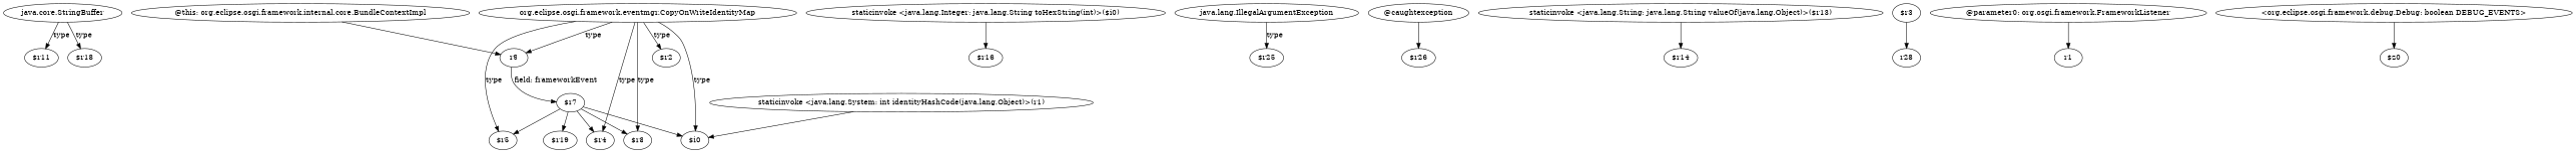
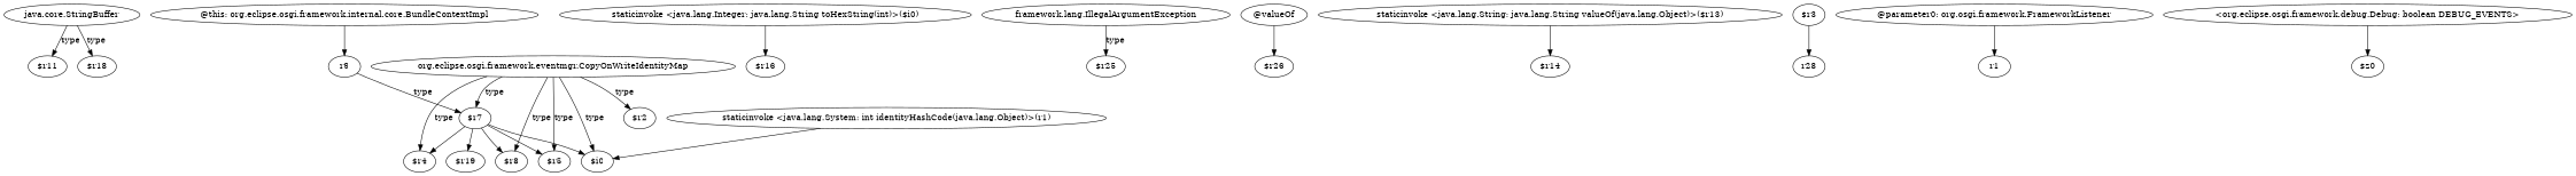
  digraph {
    n1 [label="java.core.StringBuffer"]
    n2 [label="$r11"]
    n3 [label="$r18"]
    n4 [label="$r7"]
    n5 [label="$r5"]
    n6 [label="$r4"]
    n7 [label="$r8"]
    n8 [label="$r19"]
    n9 [label="$i0"]
    n10 [label="$r2"]
    n11 [label="staticinvoke <java.lang.System: int identityHashCode(java.lang.Object)>(r1)"]
    n12 [label="org.eclipse.osgi.framework.eventmgr.CopyOnWriteIdentityMap"]
    n13 [label=r9]
    n14 [label="staticinvoke <java.lang.Integer: java.lang.String toHexString(int)>($i0)"]
    n15 [label="$r16"]
-   n16 [label="java.lang.IllegalArgumentException"]
+   n16 [label="framework.lang.IllegalArgumentException"]
    n17 [label="$r25"]
-   n18 [label="@caughtexception"]
+   n18 [label="@valueOf"]
    n19 [label="$r26"]
    n20 [label="@this: org.eclipse.osgi.framework.internal.core.BundleContextImpl"]
    n21 [label="staticinvoke <java.lang.String: java.lang.String valueOf(java.lang.Object)>($r13)"]
    n22 [label="$r14"]
    n23 [label="$r3"]
    n24 [label=r28]
    n25 [label="@parameter0: org.osgi.framework.FrameworkListener"]
    n26 [label=r1]
    n27 [label="<org.eclipse.osgi.framework.debug.Debug: boolean DEBUG_EVENTS>"]
    n28 [label="$z0"]
    n1 -> n2 [label=type]
    n1 -> n3 [label=type]
    n4 -> n5
    n4 -> n6
    n4 -> n7
    n4 -> n8
    n4 -> n9
    n11 -> n9
-   n12 -> n13 [label=type]
+   n12 -> n4 [label=type]
    n12 -> n5 [label=type]
    n12 -> n6 [label=type]
    n12 -> n7 [label=type]
    n12 -> n9 [label=type]
    n12 -> n10 [label=type]
-   n13 -> n4 [label="field: frameworkEvent"]
+   n13 -> n4 [label=type]
    n14 -> n15
    n16 -> n17 [label=type]
    n18 -> n19
    n20 -> n13
    n21 -> n22
    n23 -> n24
    n25 -> n26
    n27 -> n28
  }
